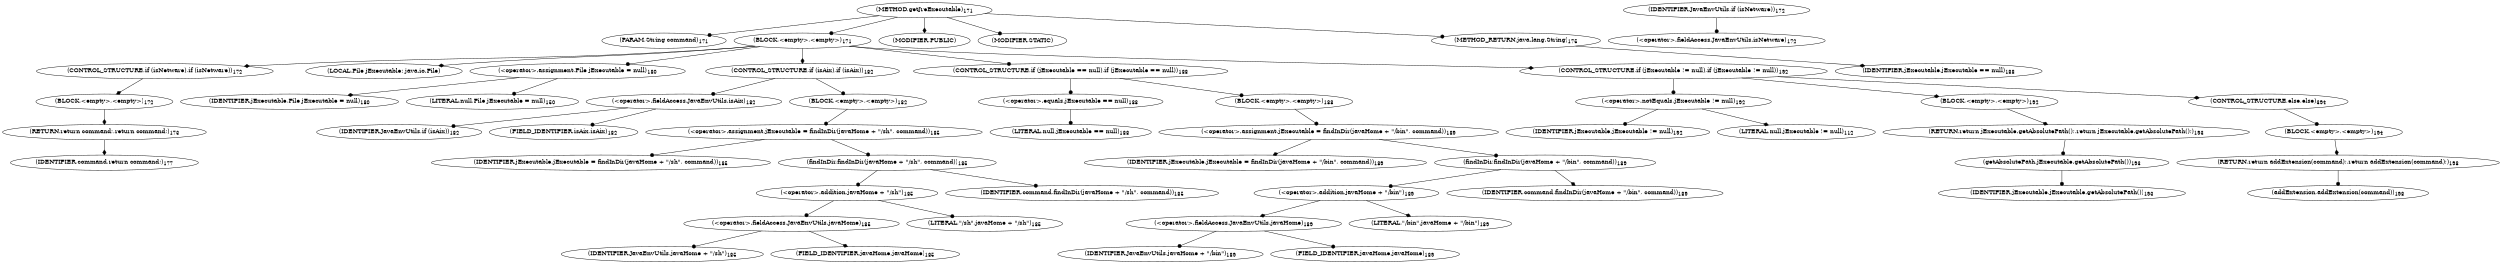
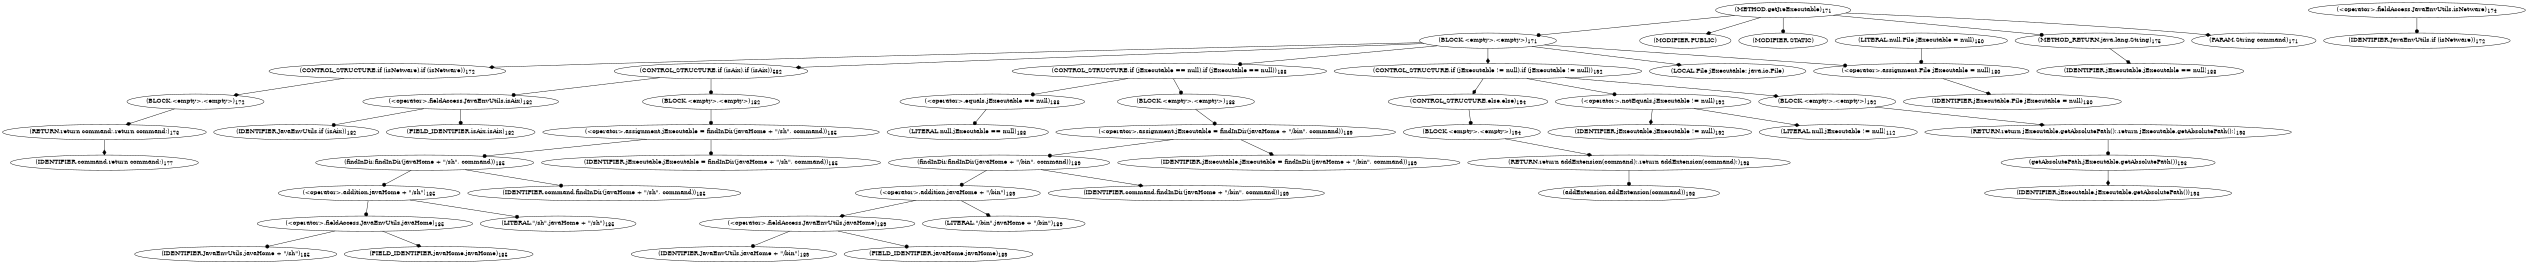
  digraph {
    edge [arrowhead=dot]
    n1 [label=<(METHOD,getJreExecutable)<SUB>171</SUB>>]
    n2 [label=<(PARAM,String command)<SUB>171</SUB>>]
    n3 [label=<(BLOCK,&lt;empty&gt;,&lt;empty&gt;)<SUB>171</SUB>>]
    n4 [label=<(MODIFIER,PUBLIC)>]
    n5 [label=<(MODIFIER,STATIC)>]
    n6 [label=<(METHOD_RETURN,java.lang.String)<SUB>175</SUB>>]
    n7 [label=<(CONTROL_STRUCTURE,if (isNetware),if (isNetware))<SUB>172</SUB>>]
    n8 [label=<(LOCAL,File jExecutable: java.io.File)>]
    n9 [label=<(&lt;operator&gt;.assignment,File jExecutable = null)<SUB>180</SUB>>]
-   n10 [label=<(CONTROL_STRUCTURE,if (isAix),if (isAix))<SUB>182</SUB>>]
+   n10 [label=<(CONTROL_STRUCTURE,if (isAix),if (isAix))<SUB>582</SUB>>]
    n11 [label=<(CONTROL_STRUCTURE,if (jExecutable == null),if (jExecutable == null))<SUB>188</SUB>>]
    n12 [label=<(CONTROL_STRUCTURE,if (jExecutable != null),if (jExecutable != null))<SUB>192</SUB>>]
    n13 [label=<(IDENTIFIER,jExecutable,jExecutable == null)<SUB>188</SUB>>]
    n14 [label=<(BLOCK,&lt;empty&gt;,&lt;empty&gt;)<SUB>172</SUB>>]
    n15 [label=<(IDENTIFIER,jExecutable,File jExecutable = null)<SUB>180</SUB>>]
    n16 [label=<(LITERAL,null,File jExecutable = null)<SUB>150</SUB>>]
    n17 [label=<(&lt;operator&gt;.fieldAccess,JavaEnvUtils.isAix)<SUB>182</SUB>>]
    n18 [label=<(BLOCK,&lt;empty&gt;,&lt;empty&gt;)<SUB>182</SUB>>]
    n19 [label=<(&lt;operator&gt;.equals,jExecutable == null)<SUB>188</SUB>>]
    n20 [label=<(BLOCK,&lt;empty&gt;,&lt;empty&gt;)<SUB>188</SUB>>]
    n21 [label=<(&lt;operator&gt;.notEquals,jExecutable != null)<SUB>192</SUB>>]
    n22 [label=<(BLOCK,&lt;empty&gt;,&lt;empty&gt;)<SUB>192</SUB>>]
-   n23 [label=<(CONTROL_STRUCTURE,else,else)<SUB>394</SUB>>]
-   n24 [label=<(&lt;operator&gt;.fieldAccess,JavaEnvUtils.isNetware)<SUB>172</SUB>>]
+   n23 [label=<(CONTROL_STRUCTURE,else,else)<SUB>194</SUB>>]
+   n24 [label=<(&lt;operator&gt;.fieldAccess,JavaEnvUtils.isNetware)<SUB>174</SUB>>]
    n25 [label=<(IDENTIFIER,JavaEnvUtils,if (isNetware))<SUB>172</SUB>>]
    n26 [label=<(RETURN,return command;,return command;)<SUB>173</SUB>>]
    n27 [label=<(IDENTIFIER,command,return command;)<SUB>177</SUB>>]
    n28 [label=<(IDENTIFIER,JavaEnvUtils,if (isAix))<SUB>182</SUB>>]
    n29 [label=<(FIELD_IDENTIFIER,isAix,isAix)<SUB>182</SUB>>]
    n30 [label=<(&lt;operator&gt;.assignment,jExecutable = findInDir(javaHome + &quot;/sh&quot;, command))<SUB>185</SUB>>]
    n31 [label=<(IDENTIFIER,jExecutable,jExecutable = findInDir(javaHome + &quot;/sh&quot;, command))<SUB>185</SUB>>]
    n32 [label=<(findInDir,findInDir(javaHome + &quot;/sh&quot;, command))<SUB>185</SUB>>]
    n33 [label=<(&lt;operator&gt;.addition,javaHome + &quot;/sh&quot;)<SUB>185</SUB>>]
    n34 [label=<(IDENTIFIER,command,findInDir(javaHome + &quot;/sh&quot;, command))<SUB>185</SUB>>]
    n35 [label=<(&lt;operator&gt;.fieldAccess,JavaEnvUtils.javaHome)<SUB>185</SUB>>]
    n36 [label=<(LITERAL,&quot;/sh&quot;,javaHome + &quot;/sh&quot;)<SUB>185</SUB>>]
    n37 [label=<(IDENTIFIER,JavaEnvUtils,javaHome + &quot;/sh&quot;)<SUB>185</SUB>>]
    n38 [label=<(FIELD_IDENTIFIER,javaHome,javaHome)<SUB>185</SUB>>]
    n39 [label=<(LITERAL,null,jExecutable == null)<SUB>188</SUB>>]
    n40 [label=<(&lt;operator&gt;.assignment,jExecutable = findInDir(javaHome + &quot;/bin&quot;, command))<SUB>189</SUB>>]
    n41 [label=<(IDENTIFIER,jExecutable,jExecutable = findInDir(javaHome + &quot;/bin&quot;, command))<SUB>189</SUB>>]
    n42 [label=<(findInDir,findInDir(javaHome + &quot;/bin&quot;, command))<SUB>189</SUB>>]
    n43 [label=<(&lt;operator&gt;.addition,javaHome + &quot;/bin&quot;)<SUB>189</SUB>>]
    n44 [label=<(IDENTIFIER,command,findInDir(javaHome + &quot;/bin&quot;, command))<SUB>189</SUB>>]
    n45 [label=<(&lt;operator&gt;.fieldAccess,JavaEnvUtils.javaHome)<SUB>189</SUB>>]
    n46 [label=<(LITERAL,&quot;/bin&quot;,javaHome + &quot;/bin&quot;)<SUB>189</SUB>>]
    n47 [label=<(IDENTIFIER,JavaEnvUtils,javaHome + &quot;/bin&quot;)<SUB>189</SUB>>]
    n48 [label=<(FIELD_IDENTIFIER,javaHome,javaHome)<SUB>189</SUB>>]
    n49 [label=<(IDENTIFIER,jExecutable,jExecutable != null)<SUB>192</SUB>>]
    n50 [label=<(LITERAL,null,jExecutable != null)<SUB>112</SUB>>]
    n51 [label=<(RETURN,return jExecutable.getAbsolutePath();,return jExecutable.getAbsolutePath();)<SUB>193</SUB>>]
    n52 [label=<(BLOCK,&lt;empty&gt;,&lt;empty&gt;)<SUB>194</SUB>>]
    n53 [label=<(getAbsolutePath,jExecutable.getAbsolutePath())<SUB>193</SUB>>]
    n54 [label=<(IDENTIFIER,jExecutable,jExecutable.getAbsolutePath())<SUB>193</SUB>>]
    n55 [label=<(RETURN,return addExtension(command);,return addExtension(command);)<SUB>198</SUB>>]
    n56 [label=<(addExtension,addExtension(command))<SUB>198</SUB>>]
-   n1 -> n2
+   n1 -> n2 [arrowhead=diamond]
    n1 -> n3
    n1 -> n4 [arrowhead=diamond]
    n1 -> n5
    n1 -> n6
    n3 -> n7 [arrowhead=diamond]
    n3 -> n8 [arrowhead=diamond]
    n3 -> n9
    n3 -> n10 [arrowhead=diamond]
    n3 -> n11
    n3 -> n12 [arrowhead=diamond]
    n6 -> n13 [arrowhead=diamond]
    n7 -> n14 [arrowhead=diamond]
    n9 -> n15 [arrowhead=diamond]
-   n9 -> n16
+   n16 -> n9
    n10 -> n17
    n10 -> n18
    n11 -> n19
    n11 -> n20
    n12 -> n21
    n12 -> n22 [arrowhead=diamond]
    n12 -> n23 [arrowhead=diamond]
    n14 -> n26 [arrowhead=diamond]
    n17 -> n28
    n17 -> n29
    n18 -> n30
    n19 -> n39
    n20 -> n40
-   n21 -> n49
+   n21 -> n49 [arrowhead=diamond]
    n21 -> n50 [arrowhead=diamond]
    n22 -> n51 [arrowhead=diamond]
    n23 -> n52
-   n25 -> n24
+   n24 -> n25
    n26 -> n27 [arrowhead=diamond]
    n30 -> n31
    n30 -> n32
    n32 -> n33
    n32 -> n34
    n33 -> n35
    n33 -> n36
    n35 -> n37
    n35 -> n38 [arrowhead=diamond]
    n40 -> n41 [arrowhead=diamond]
    n40 -> n42
    n42 -> n43
    n42 -> n44 [arrowhead=diamond]
    n43 -> n45 [arrowhead=diamond]
    n43 -> n46 [arrowhead=diamond]
    n45 -> n47
    n45 -> n48
    n51 -> n53
    n52 -> n55 [arrowhead=diamond]
-   n53 -> n54
+   n53 -> n54 [arrowhead=diamond]
    n55 -> n56
  }
